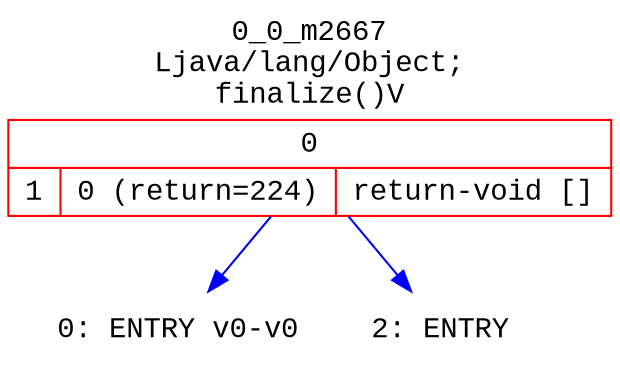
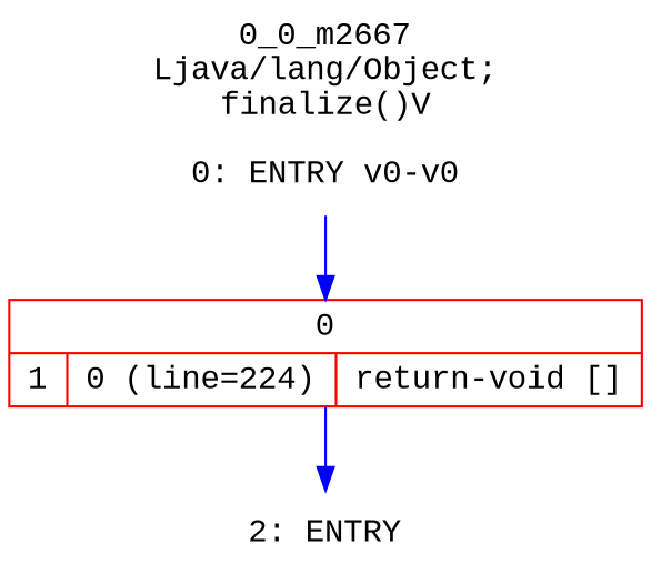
  digraph {
    fontname="Liberation Mono"
    label="0_0_m2667\nLjava/lang/Object;\nfinalize()V"
    labelloc=t
    rankdir=UD
    node [fontname="Liberation Mono" shape=plaintext]
    edge [color=blue fontcolor=blue fontname="Liberation Mono" weight=100]
    n1 [label="0: ENTRY v0-v0"]
-   n2 [color=red label="{0|{1|0 (return=224)|return-void []\l}}" shape=record]
+   n2 [color=red label="{0|{1|0 (line=224)|return-void []\l}}" shape=record]
    n3 [label="2: ENTRY"]
-   n2 -> n1
+   n1 -> n2
    n2 -> n3
  }
